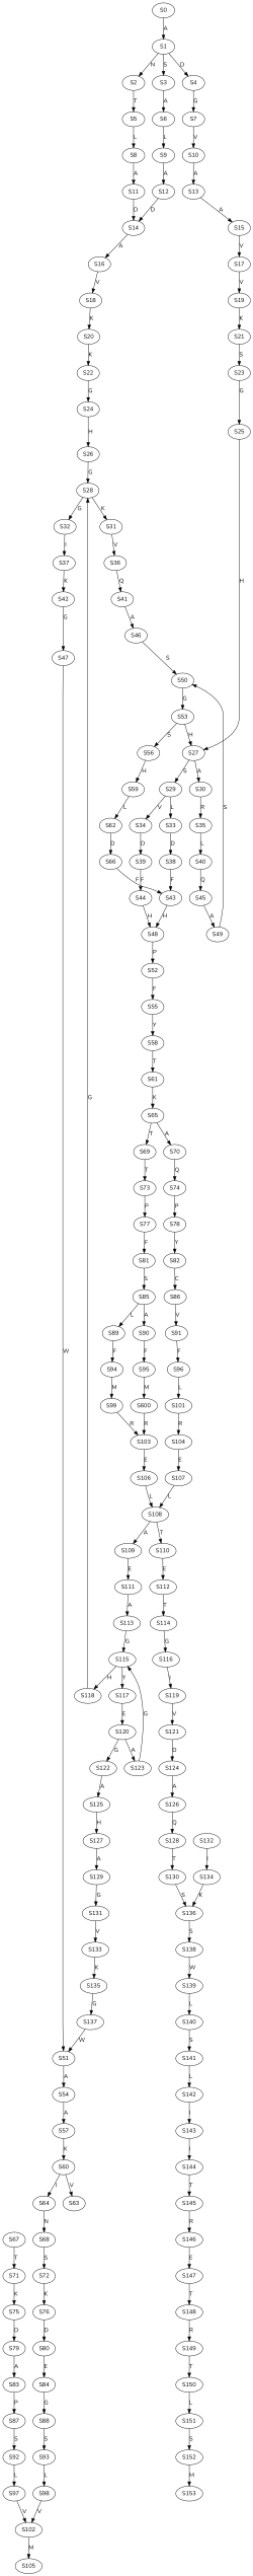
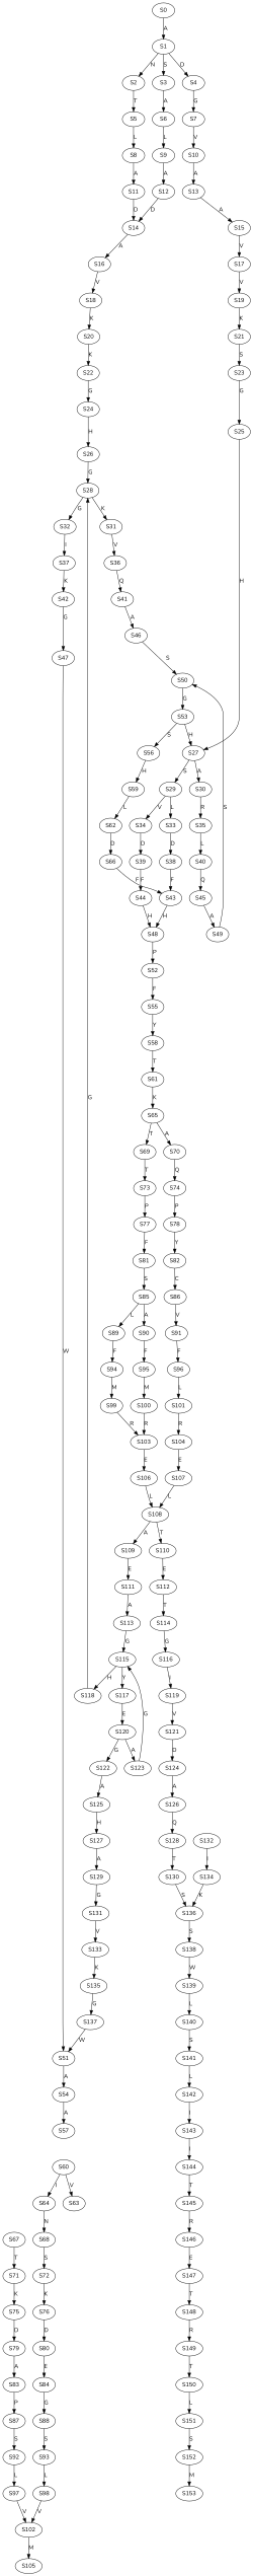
  strict digraph {
    fontname=Nunito
    node [fontname=Nunito]
    edge [fontname=Nunito]
    S0
    S1
    S2
    S3
    S4
    S5
    S6
    S7
    S8
    S9
    S10
    S11
    S12
    S13
    S14
    S15
    S16
    S17
    S18
    S19
    S20
    S21
    S22
    S23
    S24
    S25
    S26
    S27
    S28
    S29
    S30
    S31
    S32
    S33
    S34
    S35
    S36
    S37
    S38
    S39
    S40
    S41
    S42
    S43
    S44
    S45
    S46
    S47
    S48
    S49
    S50
    S51
    S52
    S53
    S54
    S55
    S56
    S57
    S58
    S59
    S60
    S61
    S62
    S63
    S64
    S65
    S66
    S68
    S69
    S70
    S67
    S71
    S72
    S73
    S74
    S75
    S76
    S77
    S78
    S79
    S80
    S81
    S82
    S83
    S84
    S85
    S86
    S87
    S88
    S89
    S90
    S91
    S92
    S93
    S94
    S95
    S96
    S97
    S98
    S99
-   S100 [label=S600]
+   S100
    S101
    S102
    S103
    S104
    S105
    S106
    S107
    S108
    S109
    S110
    S111
    S112
    S113
    S114
    S115
    S116
    S117
    S118
    S119
    S120
    S121
    S122
    S123
    S124
    S125
    S126
    S127
    S128
    S129
    S130
    S131
    S136
    S133
    S132
    S134
    S135
    S137
    S138
    S139
    S140
    S141
    S142
    S143
    S144
    S145
    S146
    S147
    S148
    S149
    S150
    S151
    S152
    S153
    S0 -> S1 [label=A]
    S1 -> S2 [label=N]
    S1 -> S3 [label=S]
    S1 -> S4 [label=D]
    S2 -> S5 [label=T]
    S3 -> S6 [label=A]
    S4 -> S7 [label=G]
    S5 -> S8 [label=L]
    S6 -> S9 [label=L]
    S7 -> S10 [label=V]
    S8 -> S11 [label=A]
    S9 -> S12 [label=A]
    S10 -> S13 [label=A]
    S11 -> S14 [label=D]
    S12 -> S14 [label=D]
    S13 -> S15 [label=A]
    S14 -> S16 [label=A]
    S15 -> S17 [label=V]
    S16 -> S18 [label=V]
    S17 -> S19 [label=V]
    S18 -> S20 [label=K]
    S19 -> S21 [label=K]
    S20 -> S22 [label=K]
    S21 -> S23 [label=S]
    S22 -> S24 [label=G]
    S23 -> S25 [label=G]
    S24 -> S26 [label=H]
    S25 -> S27 [label=H]
    S26 -> S28 [label=G]
    S27 -> S29 [label=S]
    S27 -> S30 [label=A]
    S28 -> S31 [label=K]
    S28 -> S32 [label=G]
    S29 -> S33 [label=L]
    S29 -> S34 [label=V]
    S30 -> S35 [label=R]
    S31 -> S36 [label=V]
    S32 -> S37 [label=I]
    S33 -> S38 [label=D]
    S34 -> S39 [label=D]
    S35 -> S40 [label=L]
    S36 -> S41 [label=Q]
    S37 -> S42 [label=K]
    S38 -> S43 [label=F]
    S39 -> S44 [label=F]
    S40 -> S45 [label=Q]
    S41 -> S46 [label=A]
    S42 -> S47 [label=G]
    S43 -> S48 [label=H]
    S44 -> S48 [label=H]
    S45 -> S49 [label=A]
    S46 -> S50 [label=S]
    S47 -> S51 [label=W]
    S48 -> S52 [label=P]
    S49 -> S50 [label=S]
    S50 -> S53 [label=G]
    S51 -> S54 [label=A]
    S52 -> S55 [label=F]
    S53 -> S27 [label=H]
    S53 -> S56 [label=S]
    S54 -> S57 [label=A]
    S55 -> S58 [label=Y]
    S56 -> S59 [label=H]
-   S57 -> S60 [label=K]
    S58 -> S61 [label=T]
    S59 -> S62 [label=L]
    S60 -> S63 [label=V]
    S60 -> S64 [label=I]
    S61 -> S65 [label=K]
    S62 -> S66 [label=D]
    S64 -> S68 [label=N]
    S65 -> S69 [label=T]
    S65 -> S70 [label=A]
    S66 -> S43 [label=F]
    S68 -> S72 [label=S]
    S69 -> S73 [label=T]
    S70 -> S74 [label=Q]
    S67 -> S71 [label=T]
    S71 -> S75 [label=K]
    S72 -> S76 [label=K]
    S73 -> S77 [label=P]
    S74 -> S78 [label=P]
    S75 -> S79 [label=D]
    S76 -> S80 [label=D]
    S77 -> S81 [label=F]
    S78 -> S82 [label=Y]
    S79 -> S83 [label=A]
    S80 -> S84 [label=E]
    S81 -> S85 [label=S]
    S82 -> S86 [label=C]
    S83 -> S87 [label=P]
    S84 -> S88 [label=G]
    S85 -> S89 [label=L]
    S85 -> S90 [label=A]
    S86 -> S91 [label=V]
    S87 -> S92 [label=S]
    S88 -> S93 [label=S]
    S89 -> S94 [label=F]
    S90 -> S95 [label=F]
    S91 -> S96 [label=F]
    S92 -> S97 [label=L]
    S93 -> S98 [label=L]
    S94 -> S99 [label=M]
    S95 -> S100 [label=M]
    S96 -> S101 [label=L]
    S97 -> S102 [label=V]
    S98 -> S102 [label=V]
    S99 -> S103 [label=R]
    S100 -> S103 [label=R]
    S101 -> S104 [label=R]
    S102 -> S105 [label=M]
    S103 -> S106 [label=E]
    S104 -> S107 [label=E]
    S106 -> S108 [label=L]
    S107 -> S108 [label=L]
    S108 -> S109 [label=A]
    S108 -> S110 [label=T]
    S109 -> S111 [label=E]
    S110 -> S112 [label=E]
    S111 -> S113 [label=A]
    S112 -> S114 [label=T]
    S113 -> S115 [label=G]
    S114 -> S116 [label=G]
    S115 -> S117 [label=Y]
    S115 -> S118 [label=H]
    S116 -> S119 [label=I]
    S117 -> S120 [label=E]
    S118 -> S28 [label=G]
    S119 -> S121 [label=V]
    S120 -> S122 [label=G]
    S120 -> S123 [label=A]
    S121 -> S124 [label=D]
    S122 -> S125 [label=A]
    S123 -> S115 [label=G]
    S124 -> S126 [label=A]
    S125 -> S127 [label=H]
    S126 -> S128 [label=Q]
    S127 -> S129 [label=A]
    S128 -> S130 [label=T]
    S129 -> S131 [label=G]
    S130 -> S136 [label=S]
    S131 -> S133 [label=V]
    S136 -> S138 [label=S]
    S133 -> S135 [label=K]
    S132 -> S134 [label=I]
    S134 -> S136 [label=K]
    S135 -> S137 [label=G]
    S137 -> S51 [label=W]
    S138 -> S139 [label=W]
    S139 -> S140 [label=L]
    S140 -> S141 [label=S]
    S141 -> S142 [label=L]
    S142 -> S143 [label=I]
    S143 -> S144 [label=I]
    S144 -> S145 [label=T]
    S145 -> S146 [label=R]
    S146 -> S147 [label=E]
    S147 -> S148 [label=T]
    S148 -> S149 [label=R]
    S149 -> S150 [label=T]
    S150 -> S151 [label=L]
    S151 -> S152 [label=S]
    S152 -> S153 [label=M]
  }
